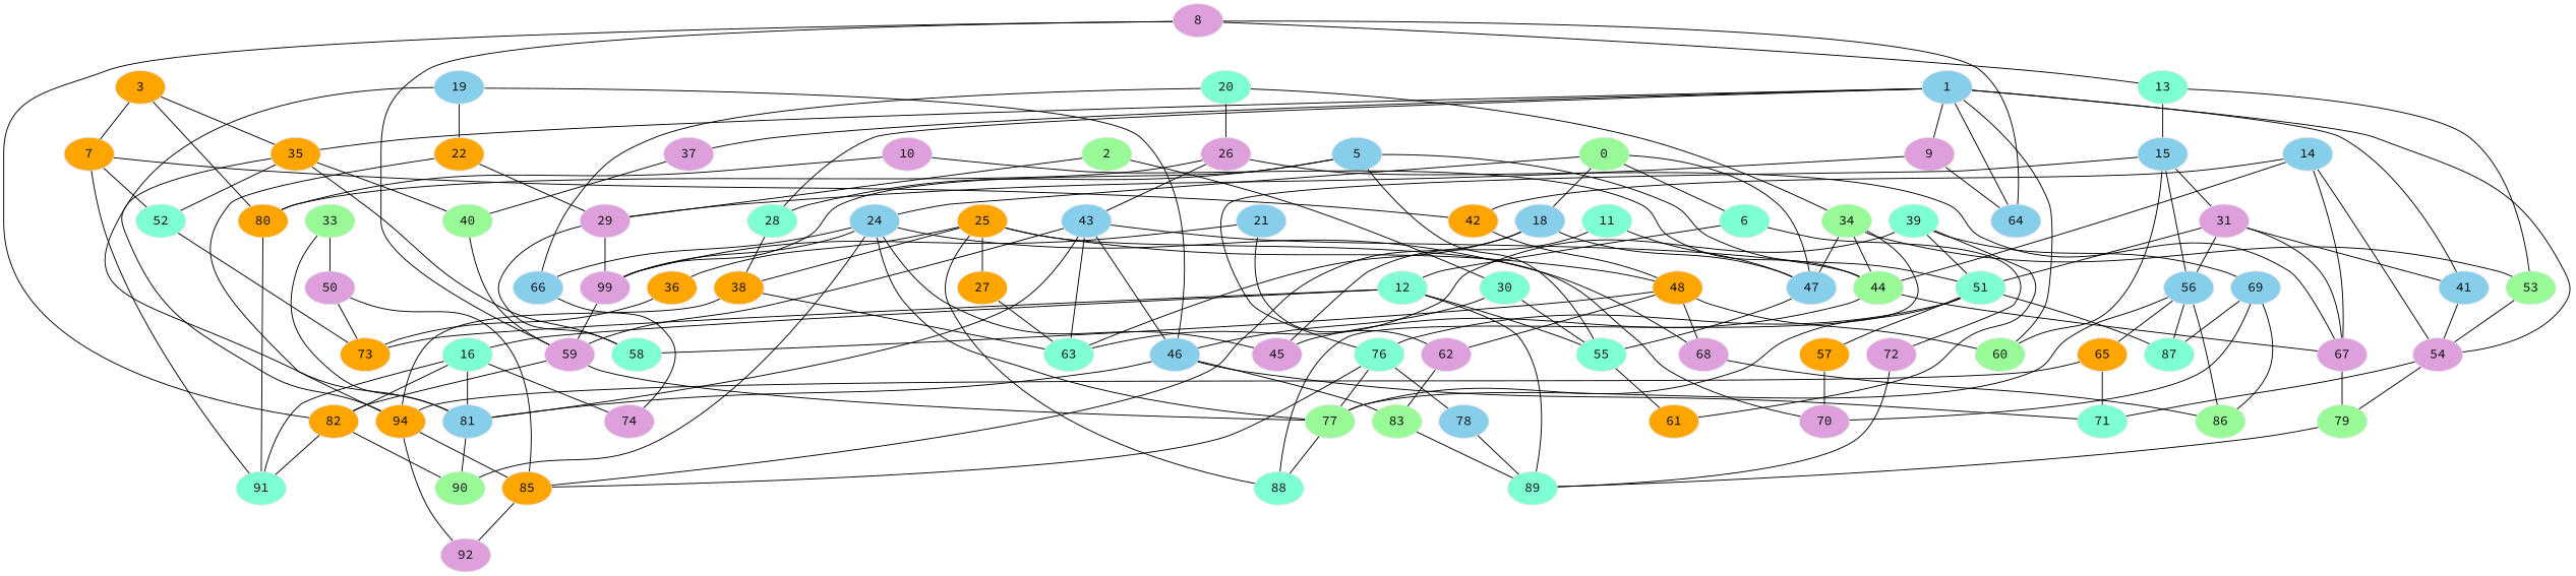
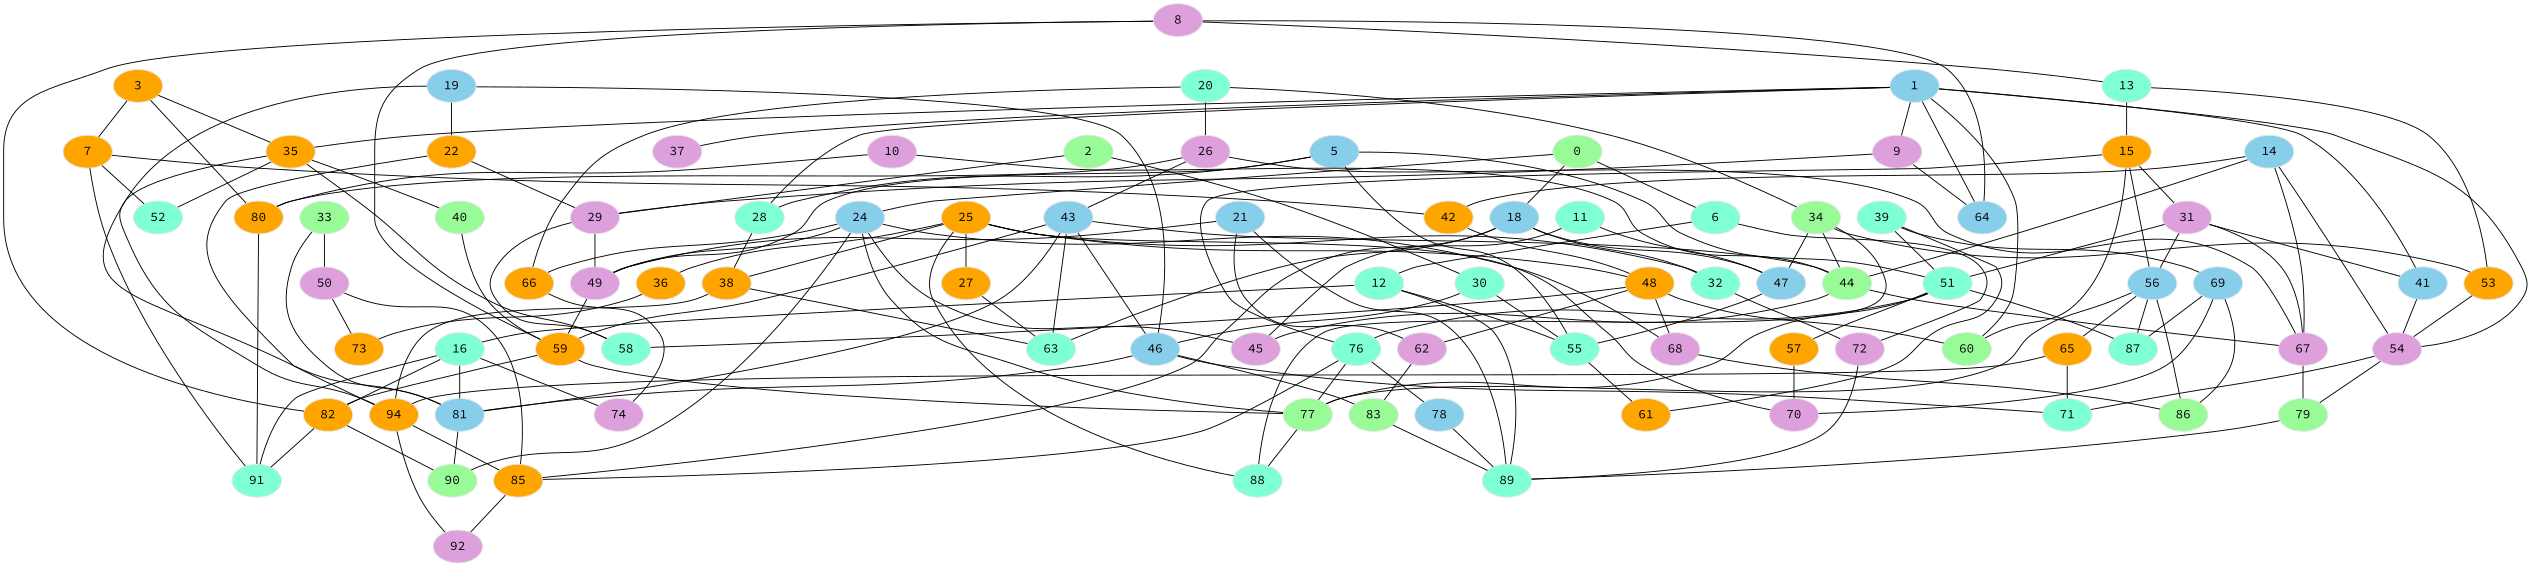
  graph {
    fontname="Source Code Pro"
    node [color=gray90 fillcolor=aquamarine fontname="Source Code Pro" style=filled]
    edge [fontname="Source Code Pro"]
    1 [fillcolor=skyblue]
    28
    35 [fillcolor=orange]
    37 [fillcolor=plum]
    41 [fillcolor=skyblue]
    54 [fillcolor=plum]
    60 [fillcolor=palegreen]
    64 [fillcolor=skyblue]
    9 [fillcolor=plum]
    38 [fillcolor=orange]
    52
    n12 [fillcolor=orange label=94]
    58
    40 [fillcolor=palegreen]
    71
    79 [fillcolor=palegreen]
    2 [fillcolor=palegreen]
    29 [fillcolor=plum]
    30
-   49 [fillcolor=plum label=99]
+   49 [fillcolor=plum]
    55
    46 [fillcolor=skyblue]
    3 [fillcolor=orange]
    7 [fillcolor=orange]
    80 [fillcolor=orange]
    42 [fillcolor=orange]
    91
    n28 [fillcolor=palegreen label=0]
    6
    18 [fillcolor=skyblue]
    24 [fillcolor=skyblue]
    47 [fillcolor=skyblue]
    12
    72 [fillcolor=plum]
+   32
    63
    85 [fillcolor=orange]
    45 [fillcolor=plum]
-   66 [fillcolor=skyblue]
+   66 [fillcolor=orange]
    68 [fillcolor=plum]
    77 [fillcolor=palegreen]
    90 [fillcolor=palegreen]
    5 [fillcolor=skyblue]
    51
-   59 [fillcolor=plum]
+   59 [fillcolor=orange]
    76
    57 [fillcolor=orange]
    87
    61 [fillcolor=orange]
    16
    73 [fillcolor=orange]
    89
    48 [fillcolor=orange]
    8 [fillcolor=plum]
    13
    82 [fillcolor=orange]
-   15 [fillcolor=skyblue]
-   53 [fillcolor=palegreen]
+   15 [fillcolor=orange]
+   53 [fillcolor=orange]
    10 [fillcolor=plum]
    44 [fillcolor=palegreen]
    67 [fillcolor=plum]
    11
    74 [fillcolor=plum]
    81 [fillcolor=skyblue]
    31 [fillcolor=plum]
    56 [fillcolor=skyblue]
    14 [fillcolor=skyblue]
    70 [fillcolor=plum]
    65 [fillcolor=orange]
    86 [fillcolor=palegreen]
    78 [fillcolor=skyblue]
    92 [fillcolor=plum]
    19 [fillcolor=skyblue]
    22 [fillcolor=orange]
    83 [fillcolor=palegreen]
    26 [fillcolor=plum]
    20
    34 [fillcolor=palegreen]
    43 [fillcolor=skyblue]
    88
    21 [fillcolor=skyblue]
    62 [fillcolor=plum]
    25 [fillcolor=orange]
    27 [fillcolor=orange]
    36 [fillcolor=orange]
    33 [fillcolor=palegreen]
    50 [fillcolor=plum]
    39
    69 [fillcolor=skyblue]
    1 -- 28
    1 -- 35
    1 -- 37
    1 -- 41
    1 -- 54
    1 -- 60
    1 -- 64
    1 -- 9
    28 -- 38
    35 -- 52
    35 -- n12
    35 -- 58
    35 -- 40
-   37 -- 40
    41 -- 54
    54 -- 71
    54 -- 79
    9 -- 64
    9 -- 29
    38 -- n12
    38 -- 63
-   52 -- 73
    n12 -- 85
    n12 -- 92
    40 -- 59
    79 -- 89
    2 -- 29
    2 -- 30
    29 -- 58
    29 -- 49
    30 -- 55
    30 -- 46
    49 -- 59
    55 -- 61
    46 -- 71
    46 -- 81
    46 -- 83
    3 -- 35
    3 -- 7
    3 -- 80
    7 -- 52
    7 -- 42
    7 -- 91
    80 -- 91
    42 -- 48
    n28 -- 6
    n28 -- 18
    n28 -- 24
-   n28 -- 47
    6 -- 12
    6 -- 72
    18 -- 47
+   18 -- 32
    18 -- 63
    18 -- 85
    24 -- 49
    24 -- 45
    24 -- 66
    24 -- 68
    24 -- 77
    24 -- 90
    47 -- 55
    12 -- 55
    12 -- 16
-   12 -- 73
    12 -- 89
    72 -- 89
+   32 -- 72
    85 -- 92
    66 -- 74
    68 -- 86
    77 -- 88
    5 -- 28
    5 -- 49
    5 -- 55
    5 -- 51
    51 -- 77
    51 -- 76
    51 -- 57
    51 -- 87
    59 -- 77
    59 -- 82
    76 -- 85
    76 -- 77
    76 -- 78
    57 -- 70
    16 -- 91
    16 -- 82
    16 -- 74
    16 -- 81
    48 -- 60
    48 -- 58
    48 -- 68
    48 -- 62
    8 -- 64
    8 -- 59
    8 -- 13
    8 -- 82
    13 -- 15
    13 -- 53
    82 -- 91
    82 -- 90
    15 -- 60
    15 -- 76
    15 -- 31
    15 -- 56
    53 -- 54
    10 -- 80
    10 -- 44
    44 -- 45
    44 -- 67
    67 -- 79
    11 -- 47
    11 -- 45
    81 -- 90
    31 -- 41
    31 -- 51
    31 -- 67
    31 -- 56
    56 -- 77
    56 -- 87
    56 -- 65
    56 -- 86
    14 -- 54
    14 -- 42
    14 -- 44
    14 -- 67
    65 -- n12
    65 -- 71
    78 -- 89
    19 -- 46
    19 -- 81
    19 -- 22
    22 -- n12
    22 -- 29
    83 -- 89
    26 -- 80
    26 -- 67
    26 -- 43
    20 -- 66
    20 -- 26
    20 -- 34
    34 -- 47
    34 -- 53
    34 -- 44
    34 -- 88
    43 -- 46
    43 -- 63
    43 -- 59
    43 -- 44
    43 -- 81
    21 -- 49
+   21 -- 89
    21 -- 62
    62 -- 83
    25 -- 38
+   25 -- 32
    25 -- 48
    25 -- 70
    25 -- 88
    25 -- 27
    25 -- 36
    27 -- 63
    36 -- 73
    33 -- 81
    33 -- 50
    50 -- 85
    50 -- 73
-   39 -- 63
    39 -- 51
    39 -- 61
    39 -- 69
    69 -- 87
    69 -- 70
    69 -- 86
  }
